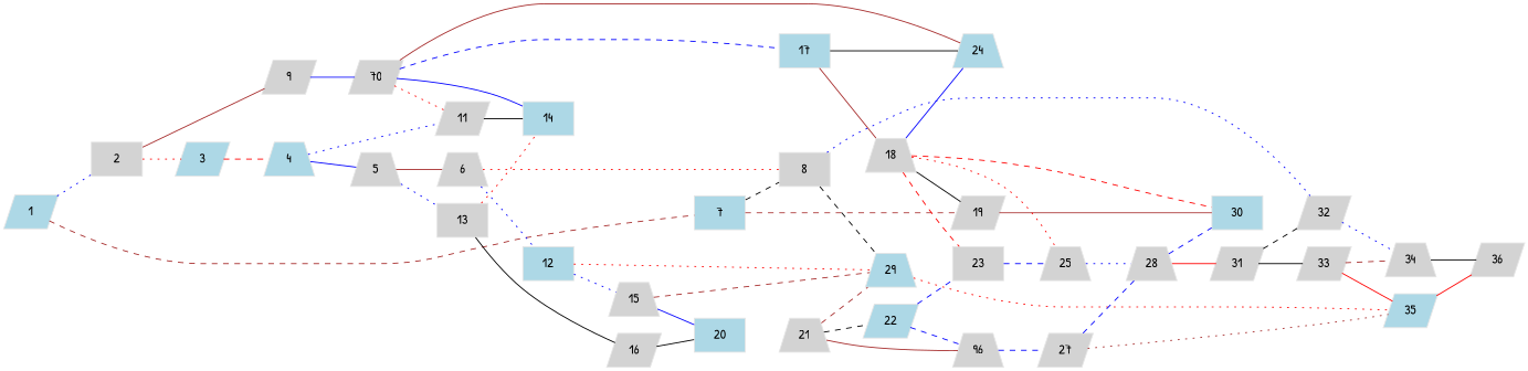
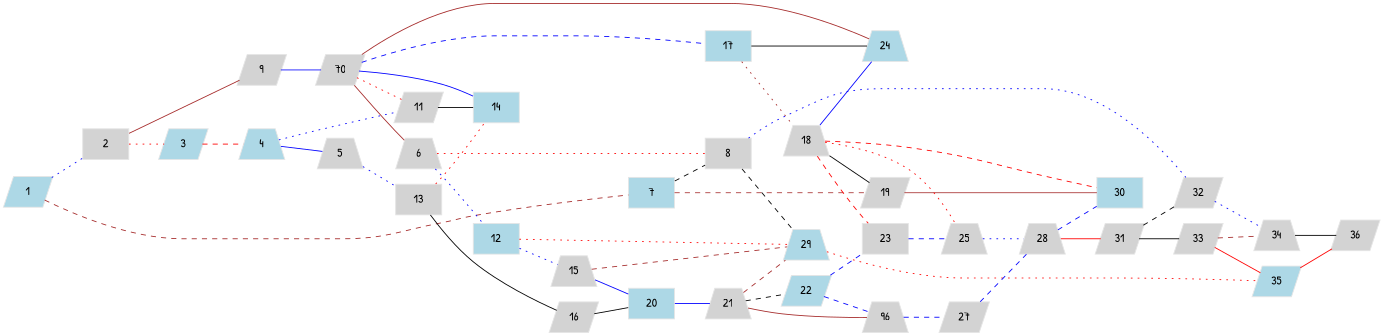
  graph {
    fontname="Patrick Hand"
    rankdir=LR
    node [color=gray90 fillcolor=lightgrey fontname="Patrick Hand" shape=parallelogram style=filled]
    edge [color=blue fontname="Patrick Hand" style=solid weight=1.0]
    1 [fillcolor=lightblue]
    2 [shape=box]
    7 [fillcolor=lightblue shape=box]
    3 [fillcolor=lightblue]
    9
    8 [shape=box]
    19
    4 [fillcolor=lightblue shape=trapezium]
    n9 [label=70]
    5 [shape=trapezium]
    11
    6 [shape=trapezium]
    13 [shape=box]
    14 [fillcolor=lightblue shape=box]
    12 [fillcolor=lightblue shape=box]
    16
    29 [fillcolor=lightblue shape=trapezium]
    32
    15 [shape=trapezium]
    30 [fillcolor=lightblue shape=box]
    35 [fillcolor=lightblue]
    34 [shape=trapezium]
    17 [fillcolor=lightblue shape=box]
    24 [fillcolor=lightblue shape=trapezium]
    18 [shape=trapezium]
    20 [fillcolor=lightblue shape=box]
    21 [shape=trapezium]
    23 [shape=box]
    25 [shape=trapezium]
    28 [shape=trapezium]
    22 [fillcolor=lightblue]
    n32 [label=96 shape=trapezium]
    27
    31
    36
    33
    1 -- 2 [style=dotted]
    1 -- 7 [color=brown style=dashed]
    2 -- 3 [color=red style=dotted]
    2 -- 9 [color=brown]
    7 -- 8 [color=black style=dashed]
    7 -- 19 [color=brown style=dashed]
    3 -- 4 [color=red style=dashed]
    9 -- n9 [weight=2.0]
    8 -- 29 [color=black style=dashed]
    8 -- 32 [style=dotted weight=2.0]
    19 -- 30 [color=brown]
    4 -- 5
    4 -- 11 [style=dotted]
    n9 -- 11 [color=red style=dotted]
    n9 -- 14
    n9 -- 17 [style=dashed]
    n9 -- 24 [color=brown]
-   5 -- 6 [color=brown]
+   n9 -- 6 [color=brown]
    5 -- 13 [style=dotted]
    11 -- 14 [color=black]
    6 -- 8 [color=red style=dotted weight=2.0]
    6 -- 12 [style=dotted weight=2.0]
    13 -- 14 [color=red style=dotted]
    13 -- 16 [color=black]
    12 -- 29 [color=red style=dotted]
    12 -- 15 [style=dotted]
    16 -- 20 [color=black]
    29 -- 35 [color=red style=dotted]
    32 -- 34 [style=dotted weight=2.0]
    15 -- 29 [color=brown style=dashed]
    15 -- 20 [weight=2.0]
    35 -- 36 [color=red]
    34 -- 36 [color=black weight=2.0]
    17 -- 24 [color=black]
-   17 -- 18 [color=brown]
+   17 -- 18 [color=brown style=dotted]
    18 -- 19 [color=black]
    18 -- 30 [color=red style=dashed]
    18 -- 24
    18 -- 23 [color=red style=dashed]
    18 -- 25 [color=red style=dotted]
+   20 -- 21 [weight=2.0]
    21 -- 29 [color=brown style=dashed]
    21 -- 22 [color=black style=dashed]
    21 -- n32 [color=brown]
    23 -- 25 [style=dashed]
    25 -- 28 [style=dotted]
    28 -- 30 [style=dashed]
    28 -- 31 [color=red weight=2.0]
    22 -- 23 [style=dashed]
    22 -- n32 [style=dashed]
    n32 -- 27 [style=dashed]
-   27 -- 35 [color=brown style=dotted weight=2.0]
    27 -- 28 [style=dashed weight=2.0]
    31 -- 32 [color=black style=dashed]
    31 -- 33 [color=black]
    33 -- 35 [color=red]
    33 -- 34 [color=brown style=dashed weight=2.0]
  }
